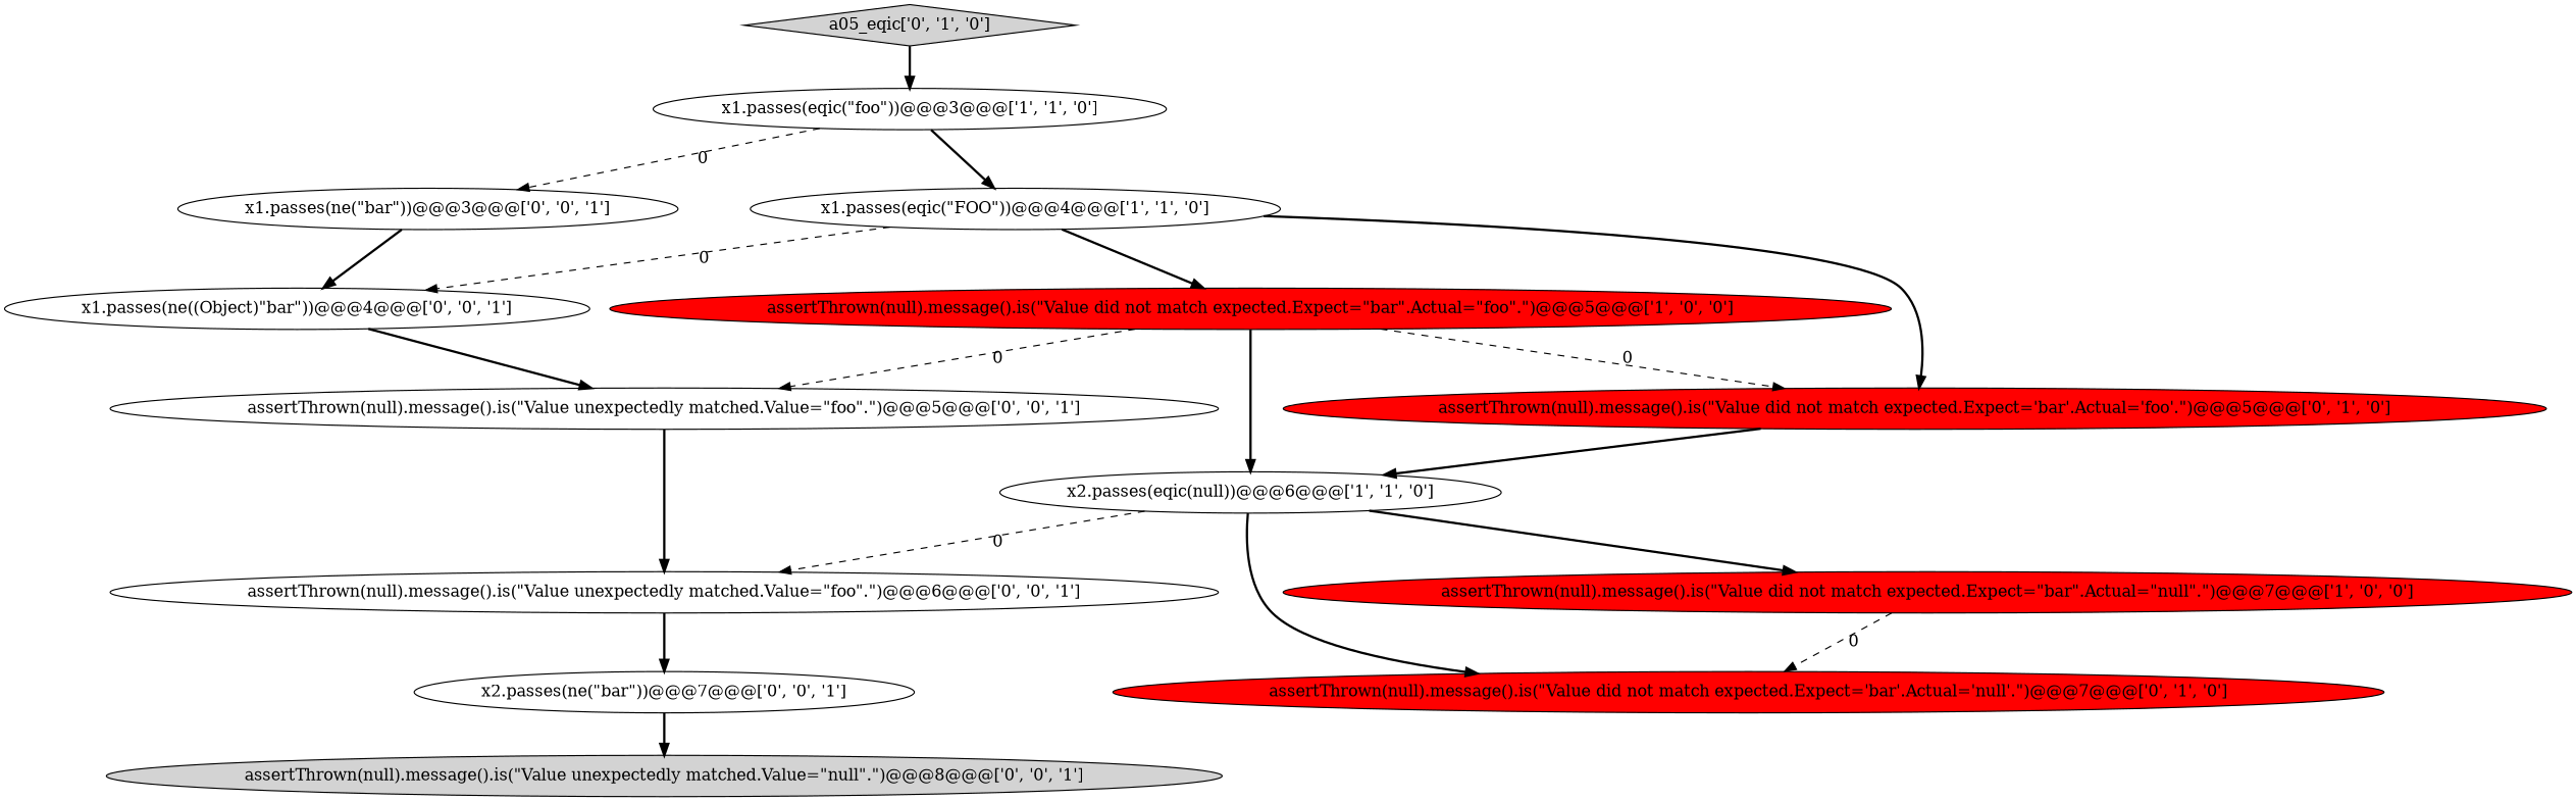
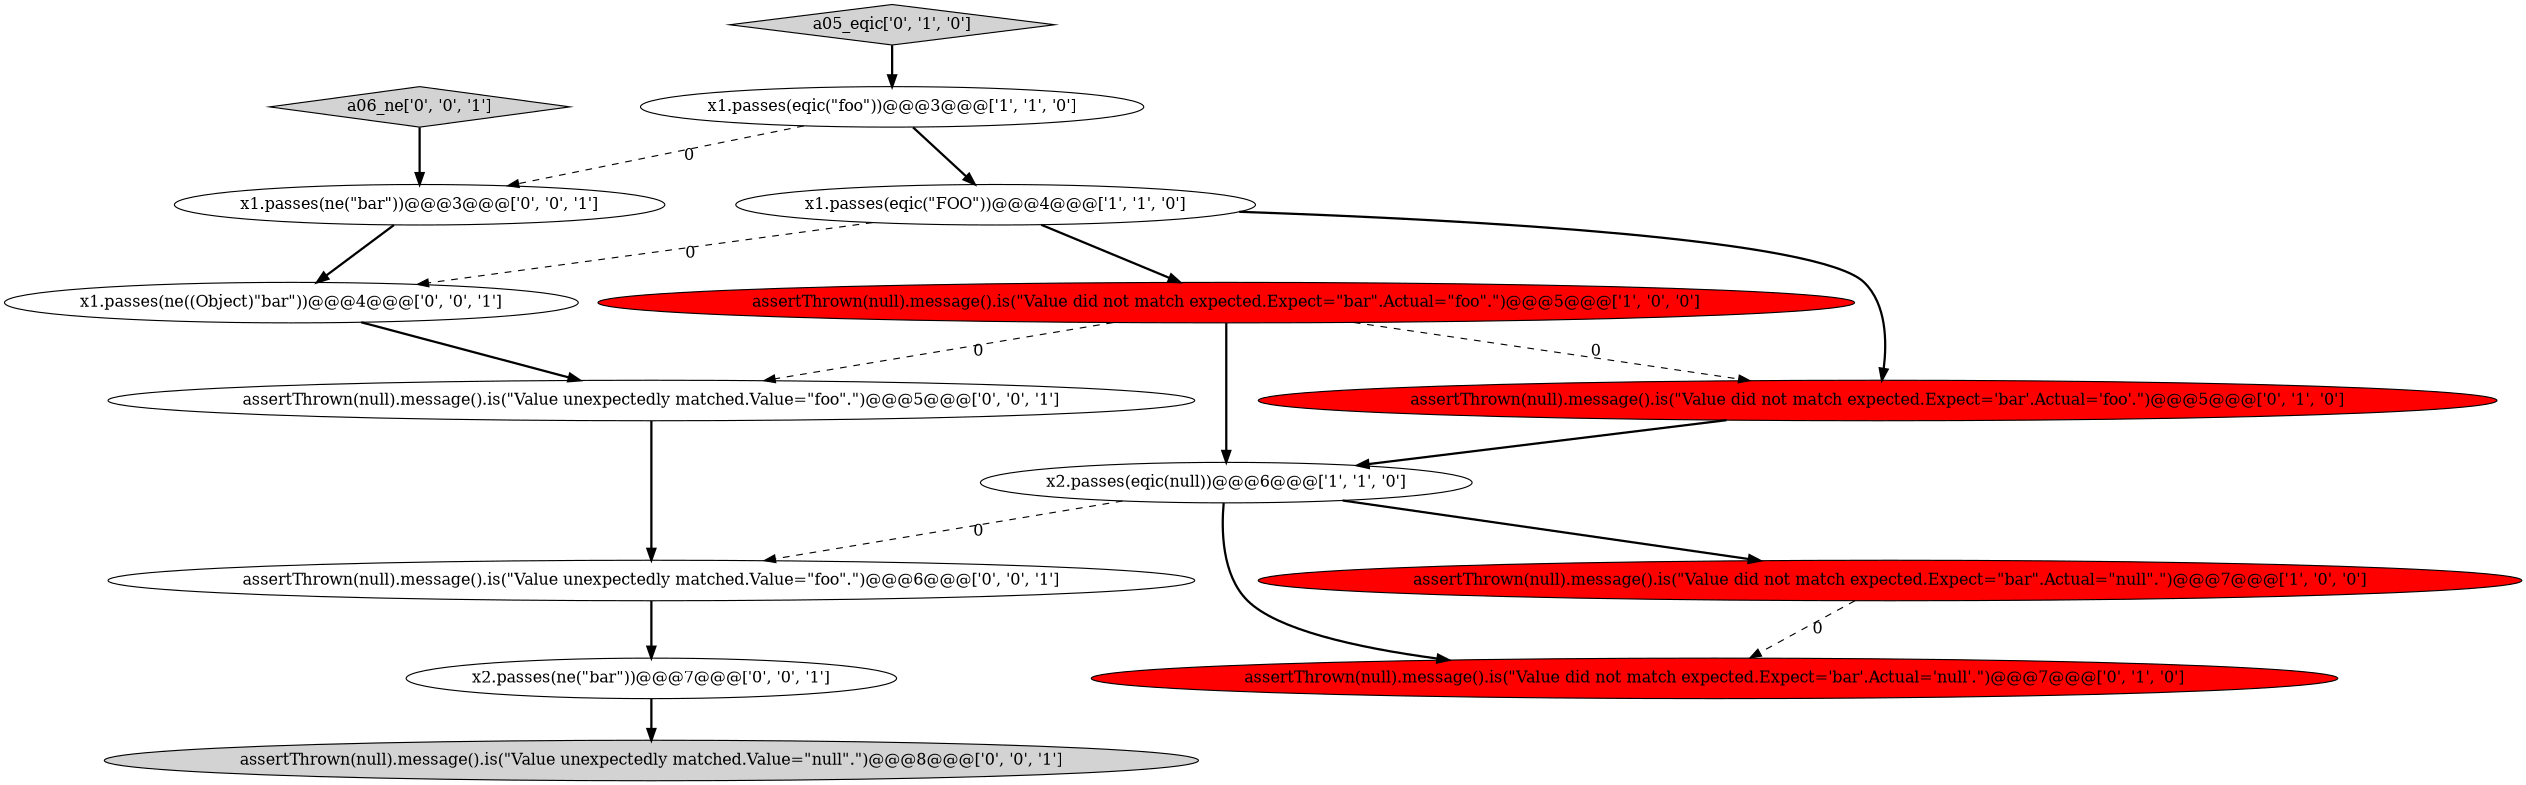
  digraph {
    node [fillcolor=white shape=ellipse style=filled]
    edge [style=bold]
    n1 [fillcolor=lightgray label="a05_eqic['0', '1', '0']" shape=diamond]
    n2 [label="x1.passes(eqic(\"foo\"))@@@3@@@['1', '1', '0']"]
    n3 [label="x1.passes(ne(\"bar\"))@@@3@@@['0', '0', '1']"]
    n4 [label="x1.passes(eqic(\"FOO\"))@@@4@@@['1', '1', '0']"]
    n5 [label="x1.passes(ne((Object)\"bar\"))@@@4@@@['0', '0', '1']"]
    n6 [label="assertThrown(null).message().is(\"Value unexpectedly matched.Value=\"foo\".\")@@@5@@@['0', '0', '1']"]
    n7 [label="assertThrown(null).message().is(\"Value unexpectedly matched.Value=\"foo\".\")@@@6@@@['0', '0', '1']"]
    n8 [label="x2.passes(eqic(null))@@@6@@@['1', '1', '0']"]
    n9 [fillcolor=red label="assertThrown(null).message().is(\"Value did not match expected.Expect=\"bar\".Actual=\"null\".\")@@@7@@@['1', '0', '0']"]
    n10 [fillcolor=red label="assertThrown(null).message().is(\"Value did not match expected.Expect='bar'.Actual='null'.\")@@@7@@@['0', '1', '0']"]
    n11 [label="x2.passes(ne(\"bar\"))@@@7@@@['0', '0', '1']"]
    n12 [fillcolor=red label="assertThrown(null).message().is(\"Value did not match expected.Expect='bar'.Actual='foo'.\")@@@5@@@['0', '1', '0']"]
    n13 [fillcolor=red label="assertThrown(null).message().is(\"Value did not match expected.Expect=\"bar\".Actual=\"foo\".\")@@@5@@@['1', '0', '0']"]
    n14 [fillcolor=lightgray label="assertThrown(null).message().is(\"Value unexpectedly matched.Value=\"null\".\")@@@8@@@['0', '0', '1']"]
+   n15 [fillcolor=lightgray label="a06_ne['0', '0', '1']" shape=diamond]
    n1 -> n2
    n2 -> n3 [label=0 style=dashed]
    n2 -> n4
    n3 -> n5
    n4 -> n5 [label=0 style=dashed]
    n4 -> n12
    n4 -> n13
    n5 -> n6
    n6 -> n7
    n7 -> n11
    n8 -> n7 [label=0 style=dashed]
    n8 -> n9
    n8 -> n10
    n9 -> n10 [label=0 style=dashed]
    n11 -> n14
    n12 -> n8
    n13 -> n6 [label=0 style=dashed]
    n13 -> n8
    n13 -> n12 [label=0 style=dashed]
+   n15 -> n3
  }
